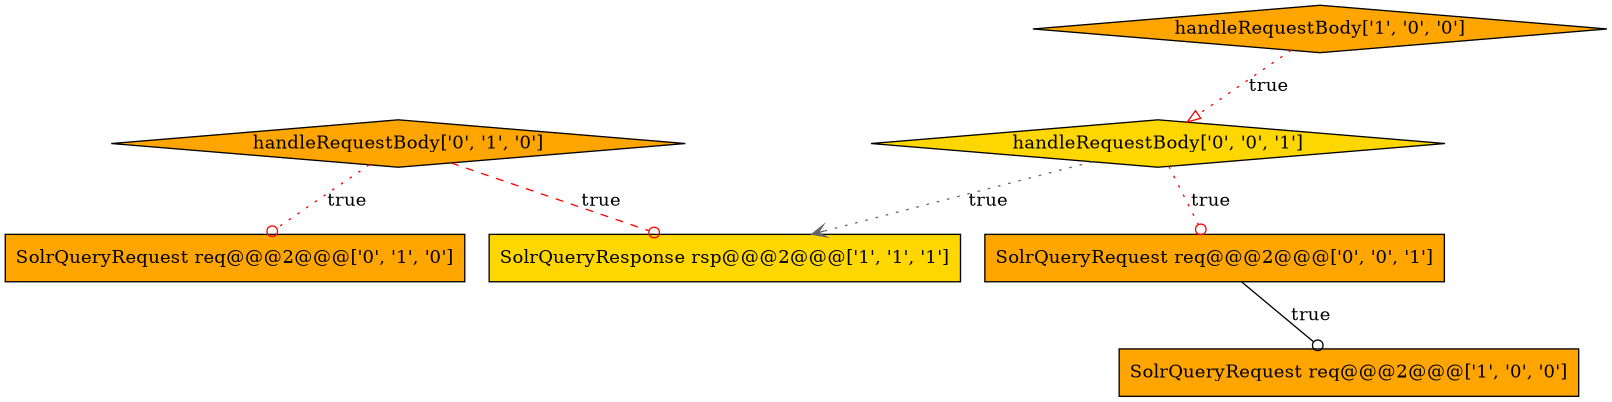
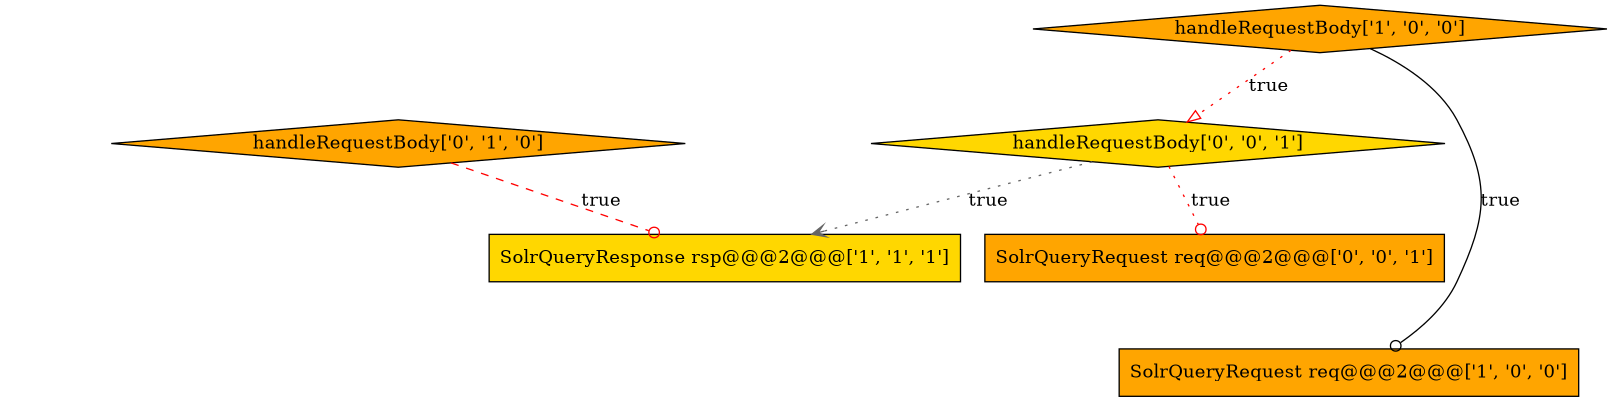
  digraph {
    node [fillcolor=orange shape=box style=filled]
    edge [arrowhead=odot color=red style=dotted]
    n1 [label="SolrQueryRequest req@@@2@@@['1', '0', '0']"]
-   n2 [label="SolrQueryRequest req@@@2@@@['0', '1', '0']"]
    n3 [fillcolor=gold label="handleRequestBody['0', '0', '1']" shape=diamond]
    n4 [label="SolrQueryRequest req@@@2@@@['0', '0', '1']"]
    n5 [fillcolor=gold label="SolrQueryResponse rsp@@@2@@@['1', '1', '1']"]
    n6 [label="handleRequestBody['1', '0', '0']" shape=diamond]
    n7 [label="handleRequestBody['0', '1', '0']" shape=diamond]
    n3 -> n4 [label=true]
    n3 -> n5 [arrowhead=vee color=gray40 label=true]
-   n4 -> n1 [color=black label=true style=solid]
+   n6 -> n1 [color=black label=true style=solid]
    n6 -> n3 [arrowhead=onormal label=true]
-   n7 -> n2 [label=true]
    n7 -> n5 [label=true style=dashed]
  }
